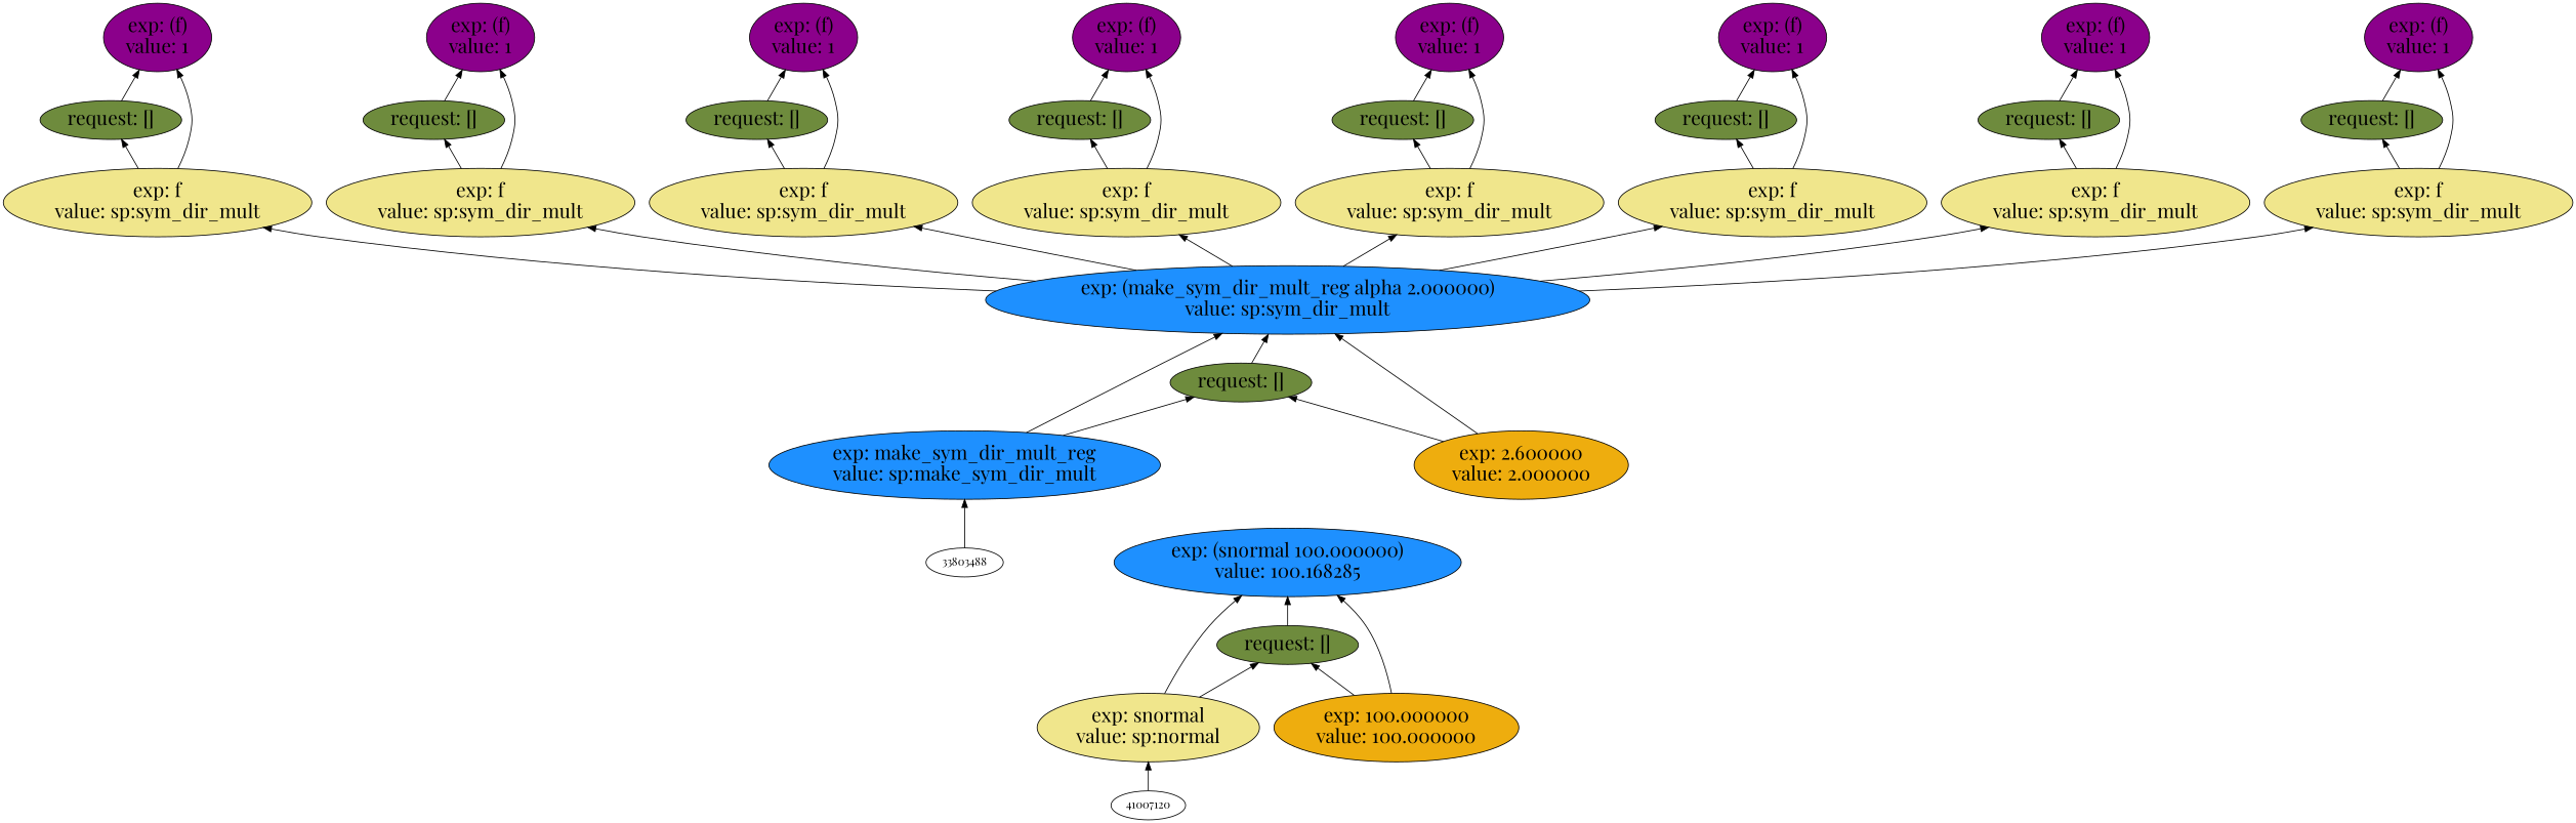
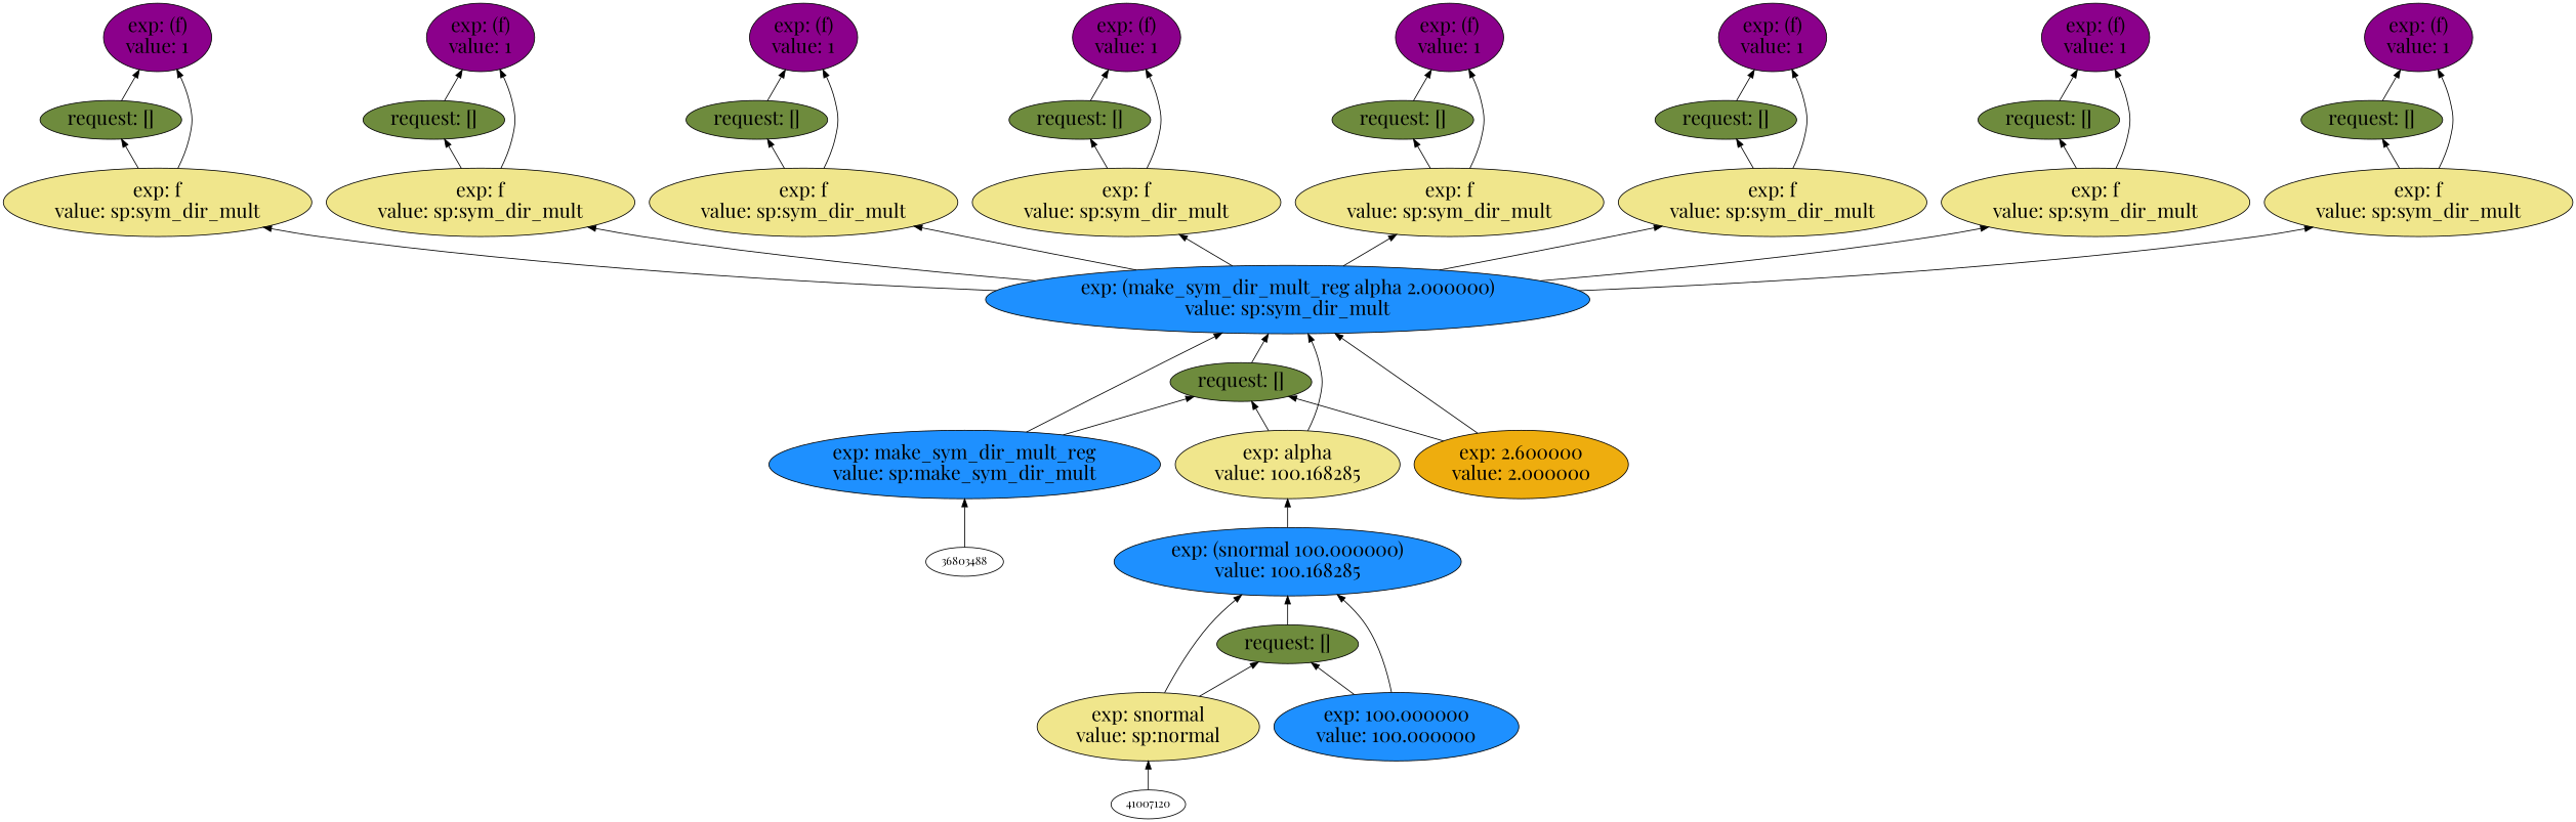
  digraph {
    fontname="Playfair Display"
    fontsize=24
    rankdir=BT
    node [fillcolor=darkolivegreen4 fontname="Playfair Display" fontsize=24 shape=ellipse style=filled]
    edge [arrowhead=normal color=black constraint=true fontname="Playfair Display" style=solid]
    n1 [fillcolor=dodgerblue label="exp: (snormal 100.000000)\nvalue: 100.168285"]
    n2 [label="request: []"]
    n3 [fillcolor=khaki label="exp: snormal\nvalue: sp:normal"]
-   n4 [fillcolor=darkgoldenrod2 label="exp: 100.000000\nvalue: 100.000000"]
+   n4 [fillcolor=dodgerblue label="exp: 100.000000\nvalue: 100.000000"]
    n5 [fillcolor=dodgerblue label="exp: (make_sym_dir_mult_reg alpha 2.000000)\nvalue: sp:sym_dir_mult"]
    n6 [label="request: []"]
    n7 [fillcolor=dodgerblue label="exp: make_sym_dir_mult_reg\nvalue: sp:make_sym_dir_mult"]
+   n8 [fillcolor=khaki label="exp: alpha\nvalue: 100.168285"]
    n9 [fillcolor=darkgoldenrod2 label="exp: 2.600000\nvalue: 2.000000"]
    n10 [fillcolor=magenta4 label="exp: (f)\nvalue: 1"]
    n11 [label="request: []"]
    n12 [fillcolor=khaki label="exp: f\nvalue: sp:sym_dir_mult"]
    n13 [fillcolor=magenta4 label="exp: (f)\nvalue: 1"]
    n14 [label="request: []"]
    n15 [fillcolor=khaki label="exp: f\nvalue: sp:sym_dir_mult"]
    n16 [fillcolor=magenta4 label="exp: (f)\nvalue: 1"]
    n17 [label="request: []"]
    n18 [fillcolor=khaki label="exp: f\nvalue: sp:sym_dir_mult"]
    n19 [fillcolor=magenta4 label="exp: (f)\nvalue: 1"]
    n20 [label="request: []"]
    n21 [fillcolor=khaki label="exp: f\nvalue: sp:sym_dir_mult"]
    n22 [fillcolor=magenta4 label="exp: (f)\nvalue: 1"]
    n23 [label="request: []"]
    n24 [fillcolor=khaki label="exp: f\nvalue: sp:sym_dir_mult"]
    n25 [fillcolor=magenta4 label="exp: (f)\nvalue: 1"]
    n26 [label="request: []"]
    n27 [fillcolor=khaki label="exp: f\nvalue: sp:sym_dir_mult"]
    n28 [fillcolor=magenta4 label="exp: (f)\nvalue: 1"]
    n29 [label="request: []"]
    n30 [fillcolor=khaki label="exp: f\nvalue: sp:sym_dir_mult"]
    n31 [fillcolor=magenta4 label="exp: (f)\nvalue: 1"]
    n32 [label="request: []"]
    n33 [fillcolor=khaki label="exp: f\nvalue: sp:sym_dir_mult"]
    n34 [label=41007120 fillcolor="" fontsize="" shape="" style=""]
-   33803488 [fillcolor="" fontsize="" shape="" style=""]
+   33803488 [label=36803488 fillcolor="" fontsize="" shape="" style=""]
    subgraph sub_1 {
      label="Venture Families"
      subgraph sub_2 {
        label=1
        n1
        n2
        n3
        n4
      }
      subgraph sub_3 {
        label=2
        n5
        n6
        n7
+       n8
        n9
      }
      subgraph sub_4 {
        label=3
        n10
        n11
        n12
      }
      subgraph sub_5 {
        label=4
        n13
        n14
        n15
      }
      subgraph sub_6 {
        label=5
        n16
        n17
        n18
      }
      subgraph sub_7 {
        label=6
        n19
        n20
        n21
      }
      subgraph sub_8 {
        label=7
        n22
        n23
        n24
      }
      subgraph sub_9 {
        label=8
        n25
        n26
        n27
      }
      subgraph sub_10 {
        label=9
        n28
        n29
        n30
      }
      subgraph sub_11 {
        label=10
        n31
        n32
        n33
      }
    }
+   n1 -> n8
    n2 -> n1
    n3 -> n1
    n3 -> n2
    n4 -> n1
    n4 -> n2
    n5 -> n12
    n5 -> n15
    n5 -> n18
    n5 -> n21
    n5 -> n24
    n5 -> n27
    n5 -> n30
    n5 -> n33
    n6 -> n5
    n7 -> n5
    n7 -> n6
+   n8 -> n5
+   n8 -> n6
    n9 -> n5
    n9 -> n6
    n11 -> n10
    n12 -> n10
    n12 -> n11
    n14 -> n13
    n15 -> n13
    n15 -> n14
    n17 -> n16
    n18 -> n16
    n18 -> n17
    n20 -> n19
    n21 -> n19
    n21 -> n20
    n23 -> n22
    n24 -> n22
    n24 -> n23
    n26 -> n25
    n27 -> n25
    n27 -> n26
    n29 -> n28
    n30 -> n28
    n30 -> n29
    n32 -> n31
    n33 -> n31
    n33 -> n32
    n34 -> n3
    33803488 -> n7
  }
